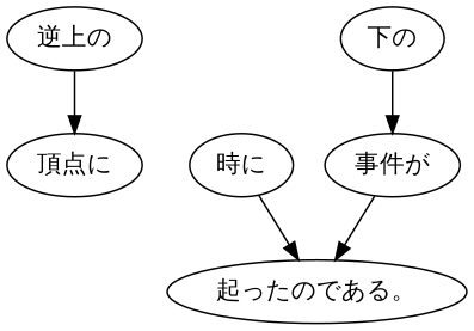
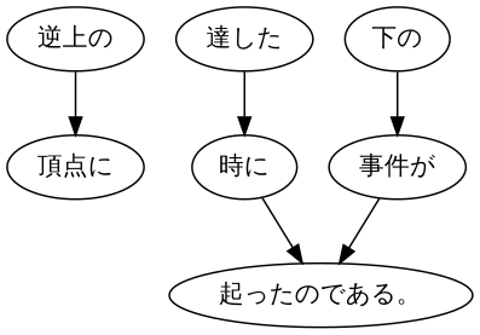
  digraph {
    n1 [label="逆上の"]
    n2 [label="頂点に"]
+   n3 [label="達した"]
    n4 [label="時に"]
    n5 [label="起ったのである。"]
    n6 [label="下の"]
    n7 [label="事件が"]
    n1 -> n2
+   n3 -> n4
    n4 -> n5
    n6 -> n7
    n7 -> n5
  }
